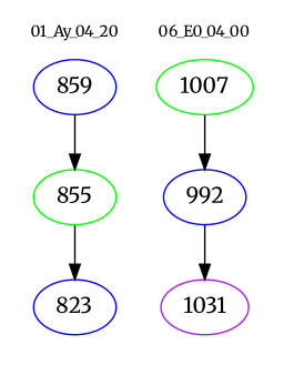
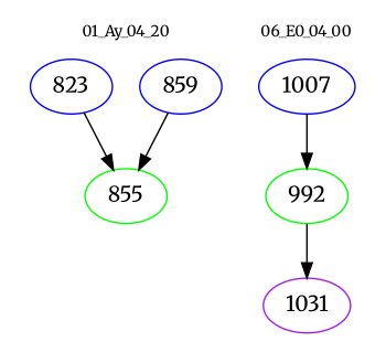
  digraph {
    fontname=Merriweather
    node [color=blue fontname=Merriweather]
    edge [color=black fontname=Merriweather]
    n1 [label=859]
    n2 [color=green label=855]
    n3 [label=823]
-   n4 [color=green label=1007]
-   n5 [label=992]
+   n4 [label=1007]
+   n5 [color=green label=992]
    n6 [color=purple label=1031]
    subgraph cluster_1 {
      color=white
      fontsize=10
      label="01_Ay_04_20"
      n1
      n2
      n3
    }
    subgraph cluster_2 {
      color=white
      fontsize=10
      label="06_E0_04_00"
      n4
      n5
      n6
    }
    n1 -> n2
-   n2 -> n3
+   n3 -> n2
    n4 -> n5
    n5 -> n6
  }
